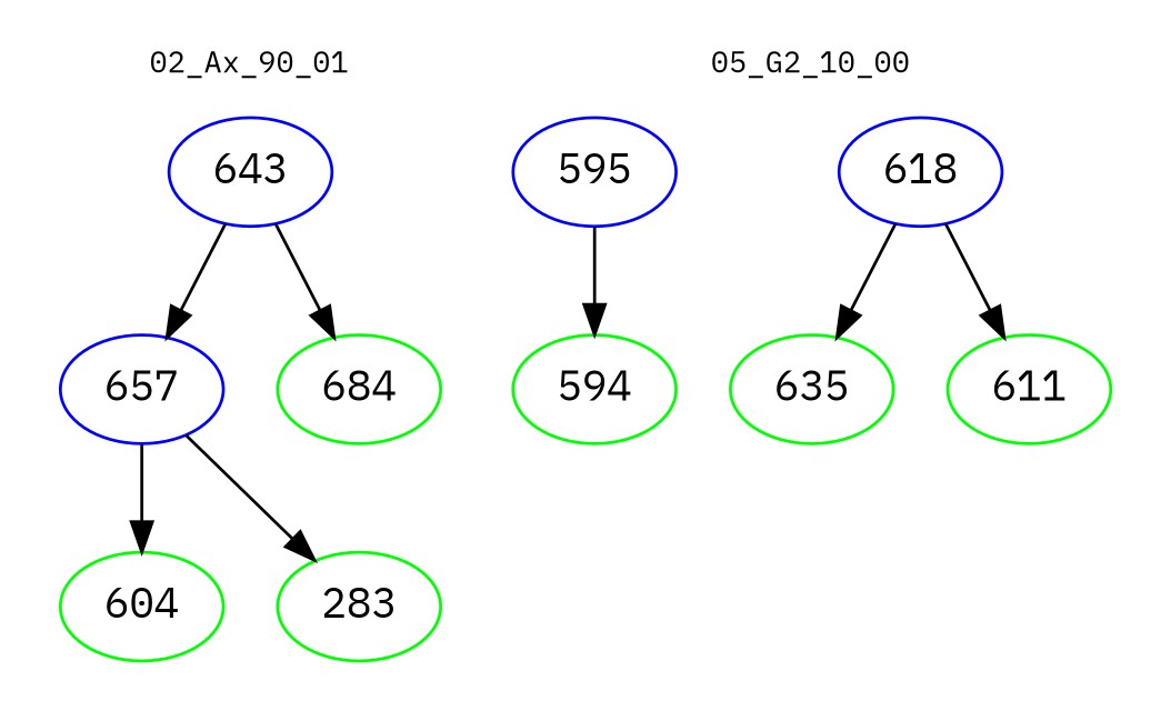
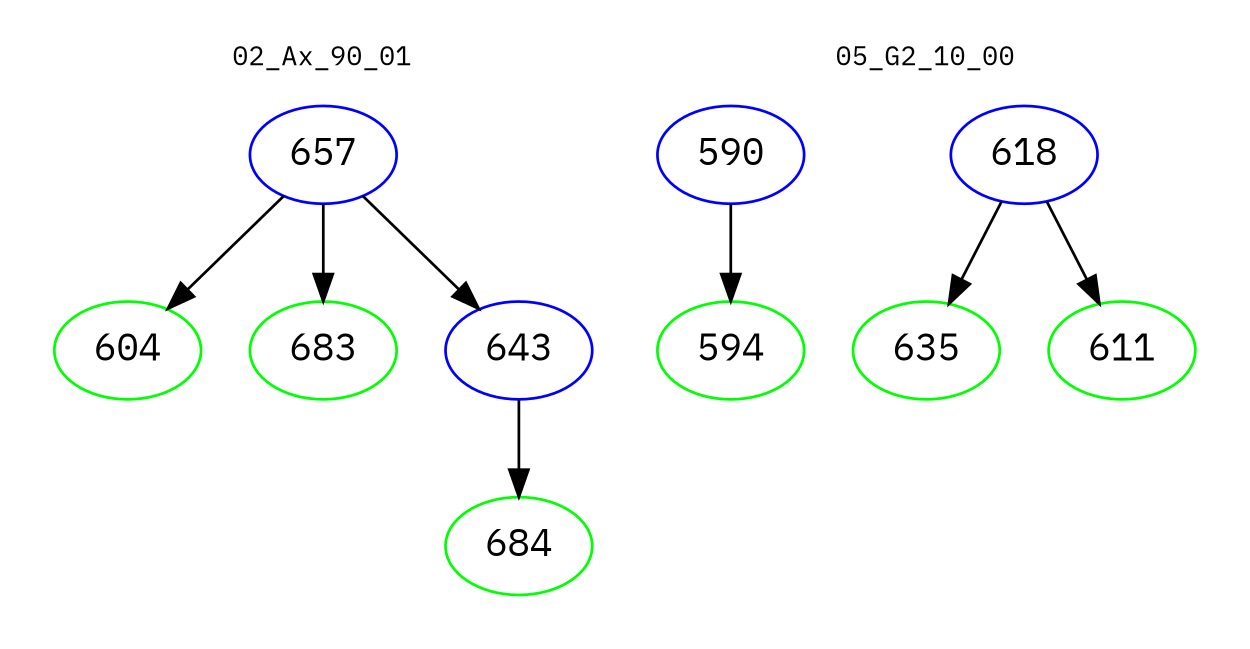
  digraph {
    fontname="IBM Plex Mono"
    node [color=green fontname="IBM Plex Mono"]
    edge [color=black fontname="IBM Plex Mono"]
    n1 [color=blue label=657]
    n2 [label=604]
-   n3 [label=283]
+   n3 [label=683]
    n4 [color=blue label=643]
    n5 [label=684]
    n6 [color=blue label=618]
-   n7 [color=blue label=595]
+   n7 [color=blue label=590]
    n8 [label=635]
    n9 [label=611]
    n10 [label=594]
    subgraph cluster_1 {
      color=white
      fontsize=10
      label="02_Ax_90_01"
      n1
      n2
      n3
      n4
      n5
    }
    subgraph cluster_2 {
      color=white
      fontsize=10
      label="05_G2_10_00"
      n6
      n7
      n8
      n9
      n10
    }
    n1 -> n2
    n1 -> n3
-   n4 -> n1
+   n1 -> n4
    n4 -> n5
    n6 -> n8
    n6 -> n9
    n7 -> n10
  }
